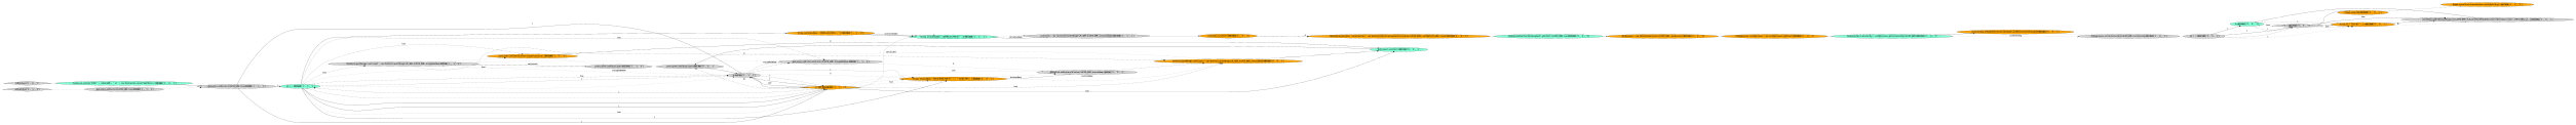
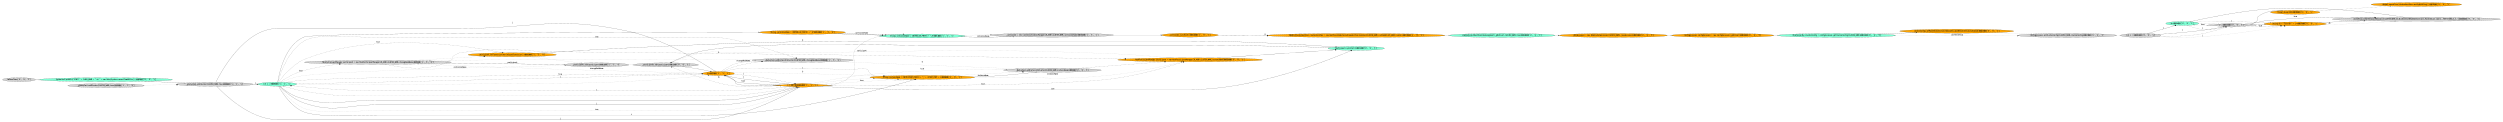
  digraph {
    fontname="IBM Plex Mono"
    rankdir=LR
    node [fillcolor=lightgrey fontname="IBM Plex Mono" shape=ellipse style=filled]
    edge [arrowhead=odot fontname="IBM Plex Mono" style=solid]
    n1 [fillcolor=aquamarine label="String controllerName = CONTROLLER_PREFIX + \"_0\"@@@14@@@['1', '1', '1']"]
    n2 [label="_controller = new ClusterControllerManager(ZK_ADDR,CLUSTER_NAME,controllerName)@@@15@@@['1', '1', '1']"]
    n3 [fillcolor=orange label="_controller.syncStart()@@@16@@@['1', '0', '1']"]
    n4 [fillcolor=aquamarine label="int i = 0@@@5@@@['1', '1', '1']"]
    n5 [label="MockParticipantManager participant = new MockParticipantManager(ZK_ADDR,CLUSTER_NAME,storageNodeName)@@@9@@@['1', '1', '0']"]
    n6 [fillcolor=orange label="String instanceName = PARTICIPANT_PREFIX + \"_\" + (START_PORT + i)@@@8@@@['0', '0', '1']"]
    n7 [fillcolor=orange label="String controllerName = CONTROLLER_PREFIX + \"_0\"@@@13@@@['1', '1', '0']"]
    n8 [fillcolor=orange label="participant.setTransition(new DelayedTransition())@@@10@@@['1', '1', '0']"]
    n9 [label="_participants.add(participant)@@@11@@@['1', '1', '0']"]
    n10 [label="_gSetupTool.addInstanceToCluster(CLUSTER_NAME,storageNodeName)@@@8@@@['1', '1', '0']"]
-   n11 [label="i++@@@7@@@['1', '1', '1']"]
+   n11 [fillcolor=orange label="i++@@@7@@@['1', '1', '1']"]
    n12 [fillcolor=orange label="i < NUM_NODE@@@6@@@['1', '1', '1']" shape=diamond]
    n13 [fillcolor=orange label="MockParticipantManager participant = new MockParticipantManager(ZK_ADDR,CLUSTER_NAME,instanceName)@@@10@@@['0', '0', '1']"]
    n14 [label="_gSetupTool.addInstanceToCluster(CLUSTER_NAME,instanceName)@@@9@@@['0', '0', '1']"]
    n15 [fillcolor=aquamarine label="participant.syncStart()@@@11@@@['0', '0', '1']"]
    n16 [label="_participants.add(participant)@@@12@@@['0', '0', '1']"]
    n17 [fillcolor=orange label="clusterConfig.setMaxOfflineInstancesAllowed(_maxOfflineInstancesAllowed)@@@22@@@['0', '0', '1']"]
    n18 [label="configAccessor.setClusterConfig(CLUSTER_NAME,clusterConfig)@@@23@@@['0', '0', '1']"]
    n19 [label="int i = 0@@@24@@@['0', '0', '1']"]
-   n20 [label="beforeClass['0', '0', '1']" shape=diamond]
+   n20 [label="beforeClass['0', '0', '1']"]
    n21 [fillcolor=aquamarine label="System.out.println(\"START \" + CLASS_NAME + \" at \" + new Date(System.currentTimeMillis()))@@@3@@@['0', '0', '1']"]
    n22 [label="_gSetupTool.addCluster(CLUSTER_NAME,true)@@@4@@@['1', '1', '1']"]
    n23 [label="_gSetupTool.addCluster(CLUSTER_NAME,true)@@@3@@@['1', '1', '0']"]
    n24 [fillcolor=orange label="Thread.sleep(100)@@@30@@@['0', '0', '1']"]
    n25 [fillcolor=orange label="Assert.assertTrue(clusterVerifier.verifyByPolling())@@@31@@@['0', '0', '1']"]
    n26 [fillcolor=aquamarine label="i++@@@26@@@['0', '0', '1']"]
    n27 [label="i < 3@@@25@@@['0', '0', '1']" shape=diamond]
    n28 [fillcolor=orange label="String db = \"Test-DB-\" + i++@@@27@@@['0', '0', '1']"]
    n29 [label="createResourceWithDelayedRebalance(CLUSTER_NAME,db,BuiltInStateModelDefinitions.MasterSlave.name(),_PARTITIONS,3,3,-1)@@@28@@@['0', '0', '1']"]
    n30 [fillcolor=aquamarine label="enablePersistBestPossibleAssignment(_gZkClient,CLUSTER_NAME,true)@@@18@@@['0', '0', '1']"]
    n31 [fillcolor=orange label="_dataAccessor = new ZKHelixDataAccessor(CLUSTER_NAME,_baseAccessor)@@@19@@@['0', '0', '1']"]
    n32 [fillcolor=orange label="ConfigAccessor configAccessor = new ConfigAccessor(_gZkClient)@@@20@@@['0', '0', '1']"]
    n33 [fillcolor=aquamarine label="ClusterConfig clusterConfig = configAccessor.getClusterConfig(CLUSTER_NAME)@@@21@@@['0', '0', '1']"]
    n34 [fillcolor=orange label="ZkHelixClusterVerifier clusterVerifier = new BestPossibleExternalViewVerifier.Builder(CLUSTER_NAME).setZkAddr(ZK_ADDR).build()@@@17@@@['0', '0', '1']"]
-   n35 [label="beforeMethod['0', '1', '0']" shape=diamond]
    n1 -> n2 [arrowhead=vee style=dotted]
    n1 -> n2 [label=controllerName]
    n2 -> n3 [arrowhead=vee]
    n3 -> n34 [label=0 style=dashed]
    n3 -> n34 [arrowhead=box style=dashed]
    n4 -> n5 [arrowhead=box label=true style=dashed]
    n4 -> n6 [arrowhead=box label=i]
    n4 -> n7 [arrowhead=vee]
    n4 -> n8 [arrowhead=vee label=true style=dashed]
-   n4 -> n9 [label=true style=dotted]
+   n4 -> n9 [label=controllerName style=dotted]
    n4 -> n10 [arrowhead=box label=true style=dashed]
    n4 -> n11 [arrowhead=box label=true style=dashed]
    n4 -> n11 [label=i style=dashed]
    n4 -> n11 [arrowhead=vee style=dotted]
    n4 -> n12 [arrowhead=box]
    n4 -> n12 [arrowhead=vee label=i]
    n4 -> n12 [label=true style=dotted]
    n5 -> n8 [arrowhead=box style=dotted]
    n5 -> n9 [label=participant]
    n5 -> n13 [arrowhead=box label=0 style=dashed]
    n6 -> n13 [arrowhead=vee label=instanceName style=dotted]
    n6 -> n14 [arrowhead=box style=dotted]
    n6 -> n14 [label=instanceName]
    n7 -> n1 [arrowhead=vee label=controllerName]
    n7 -> n1 [arrowhead=box]
    n8 -> n9 [style=dotted]
    n8 -> n15 [arrowhead=vee label=0]
    n9 -> n16 [style=dashed]
    n10 -> n5 [style=dotted]
    n10 -> n14 [label=0 style=dotted]
    n11 -> n5 [label=storageNodeName style=dotted]
    n11 -> n6 [label=i style=dashed]
    n11 -> n6 [arrowhead=box label=0 style=dotted]
    n11 -> n10 [label=storageNodeName style=dashed]
    n11 -> n10 [arrowhead=box style=dashed]
    n11 -> n12
    n11 -> n12 [arrowhead=box label=i style=dashed]
    n12 -> n1 [arrowhead=vee style=dashed]
    n12 -> n4 [arrowhead=box label=i style=dashed]
    n12 -> n4 [style=dashed]
    n12 -> n6 [arrowhead=vee style=dotted]
    n12 -> n6 [arrowhead=vee label=true style=dotted]
    n12 -> n11 [arrowhead=vee label=i]
    n12 -> n11 [arrowhead=vee label=true]
    n12 -> n13 [arrowhead=box label=true style=dashed]
    n12 -> n14 [label=true style=dotted]
    n12 -> n15 [arrowhead=box label=true]
    n12 -> n16 [arrowhead=vee label=db style=dashed]
    n13 -> n15 [arrowhead=box]
    n13 -> n16 [arrowhead=vee label=participant style=dotted]
    n14 -> n13 [arrowhead=box style=dashed]
    n15 -> n16
    n16 -> n11 [arrowhead=vee]
    n17 -> n18 [style=dotted]
    n18 -> n19 [style=dotted]
    n19 -> n26 [arrowhead=box label=i]
    n19 -> n27 [arrowhead=vee label=i]
    n19 -> n27 [arrowhead=vee style=dashed]
    n19 -> n28 [arrowhead=box label=i style=dotted]
    n20 -> n21
    n21 -> n22
    n22 -> n4
    n22 -> n4 [arrowhead=vee label=i style=dashed]
    n22 -> n11 [label=i]
    n22 -> n12 [label=i]
    n23 -> n22 [arrowhead=box style=dotted]
    n24 -> n25 [style=dashed]
    n26 -> n27 [arrowhead=vee label=i style=dashed]
    n26 -> n27 [style=dashed]
    n26 -> n28 [label=i style=dashed]
    n27 -> n24
    n27 -> n26 [label=true style=dotted]
    n27 -> n28
    n27 -> n28 [arrowhead=box label=true style=dashed]
    n27 -> n29 [arrowhead=box label=true]
    n28 -> n29 [arrowhead=vee]
    n28 -> n29 [label=db style=dotted]
    n29 -> n26
    n30 -> n31 [arrowhead=vee]
    n31 -> n32
    n32 -> n33
    n33 -> n17 [arrowhead=vee]
    n33 -> n18 [arrowhead=vee label=clusterConfig style=dotted]
    n34 -> n30
-   n35 -> n23 [style=dashed]
  }
